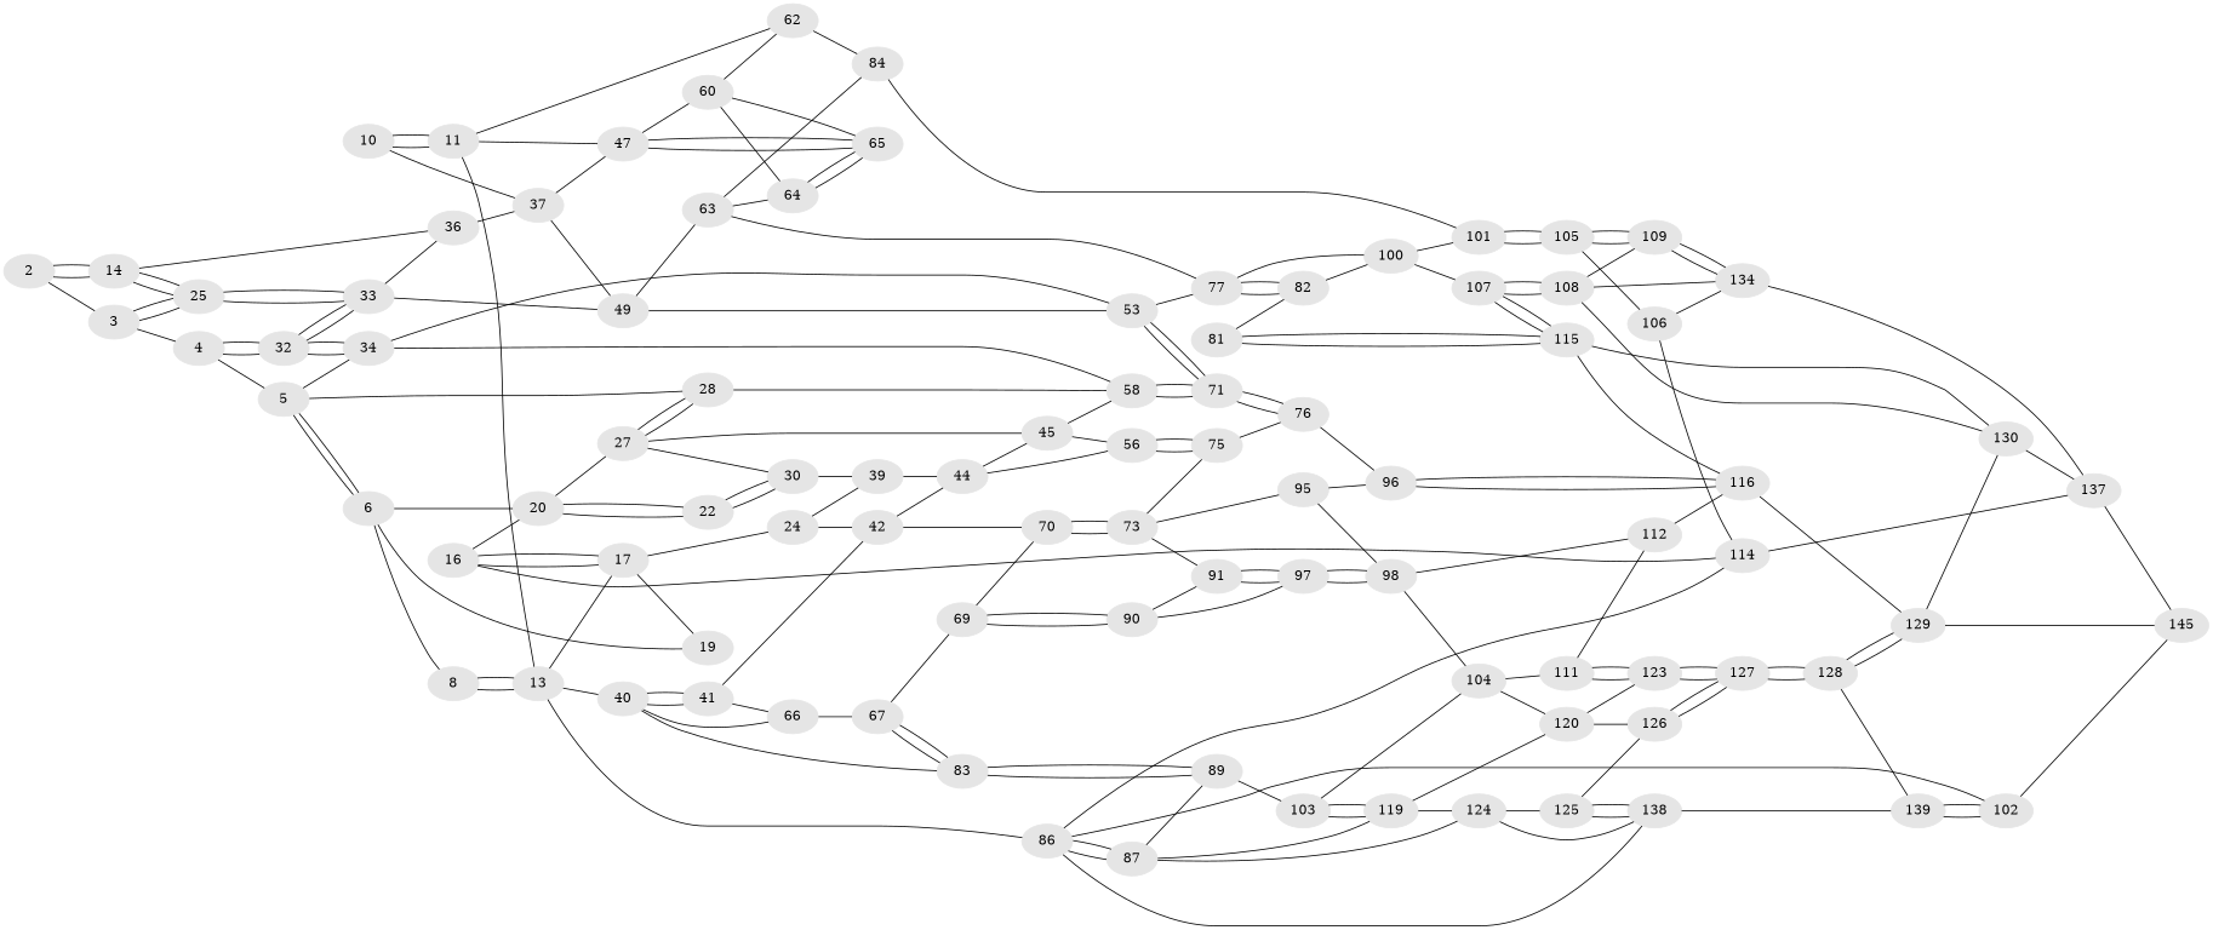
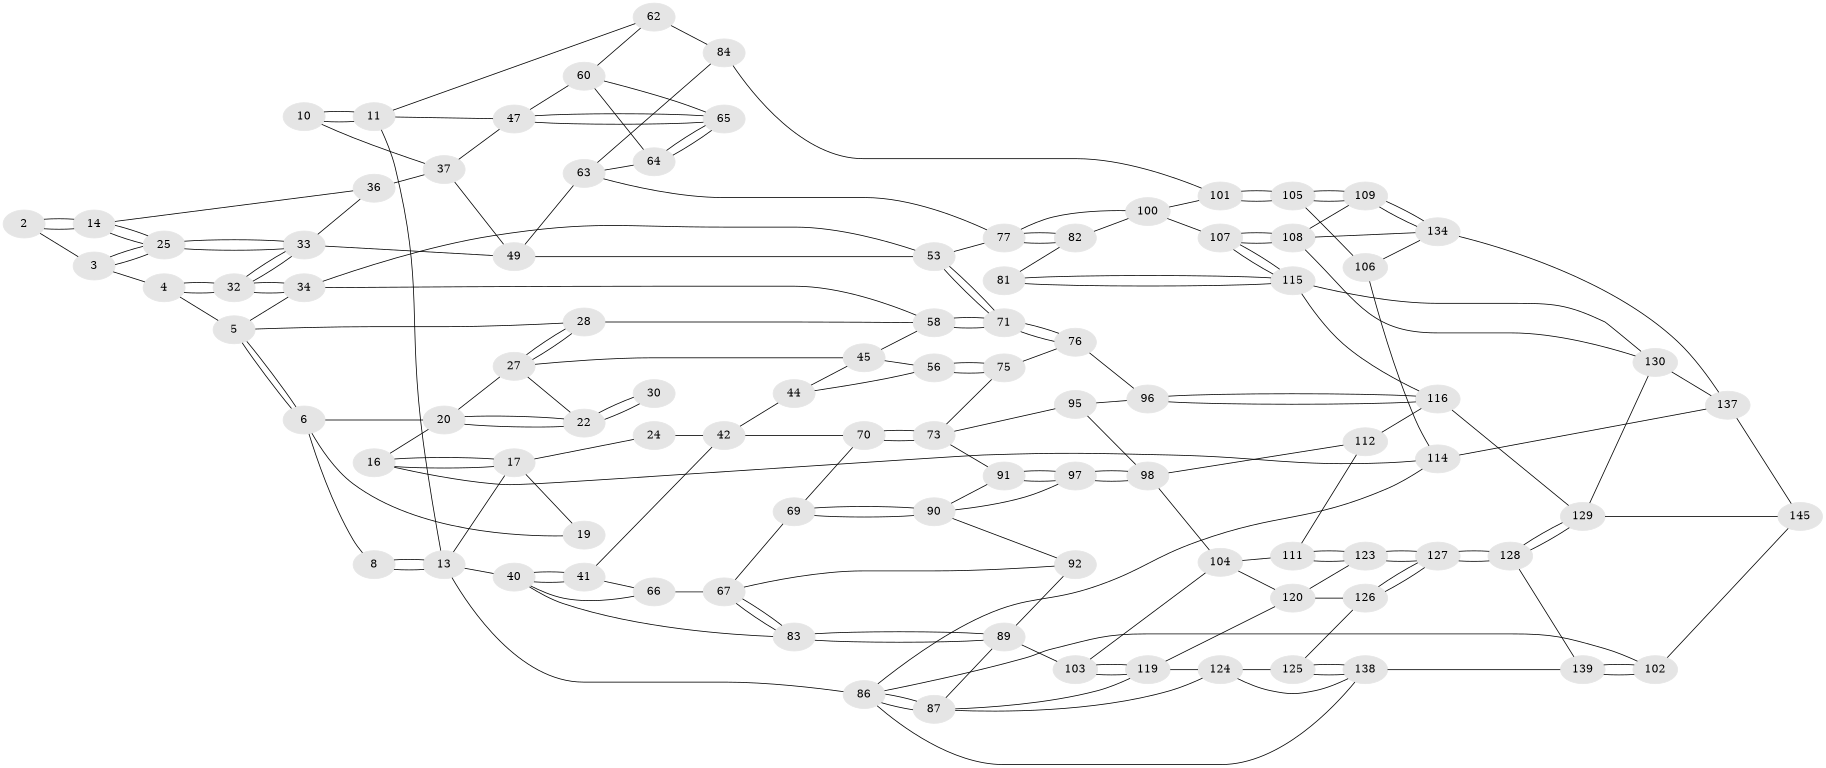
  graph {
    rankdir=LR
    node [color=gray90 style=filled]
    14 [super="+15"]
    2
    3
    11 [super="+12"]
    10
    37 [super="+46"]
    25
    36
    4
    5 [super="+29"]
    32
    33 [super="+43"]
    6 [super="+7"]
    28
    34 [super="+52"]
    8
    19
    20 [super="+21"]
    58 [super="+59"]
    53 [super="+54"]
    13 [super="+26"]
    22 [super="+23"]
    27 [super="+31"]
    17 [super="+18"]
    40 [super="+72"]
    86 [super="+143"]
    47 [super="+48"]
    62 [super="+85"]
    49 [super="+55"]
    60 [super="+61"]
    65
    84
    24 [super="+38"]
    41
    66
    83
    114
    87 [super="+88"]
    138 [super="+141"]
    n40 [label=102 super="+144"]
    137 [super="+146"]
    16
-   39
    42 [super="+50"]
    30 [super="+35"]
    45 [super="+57"]
    44 [super="+51"]
    70
    56
    71
    63 [super="+79"]
    77 [super="+78"]
    67 [super="+68"]
    89 [super="+94"]
    73 [super="+74"]
    75
    64
    76 [super="+80"]
    82
    100 [super="+102"]
    101
    106 [super="+113"]
    134 [super="+136"]
    69
+   92
    90 [super="+93"]
    91
    97
    95
    96
    98 [super="+99"]
    81
    115 [super="+117"]
    116 [super="+118"]
    107
    130 [super="+133"]
    103
    105
    119 [super="+121"]
    124 [super="+135"]
    139 [super="+140"]
    145
    120 [super="+122"]
    125
    104 [super="+110"]
    112
    129 [super="+132"]
    111
    108 [super="+131"]
    109
    123
    126
    127
    128
    14 -- 25
    14 -- 25
    14 -- 36
    2 -- 14
    2 -- 14
    2 -- 3
    3 -- 25
    3 -- 25
    3 -- 4
    11 -- 13
    11 -- 47
    11 -- 62
    10 -- 11
    10 -- 11
    10 -- 37
    37 -- 47
    37 -- 49
    25 -- 33
    25 -- 33
    36 -- 37
    4 -- 5
    4 -- 32
    4 -- 32
    5 -- 6
    5 -- 6
    5 -- 28
    5 -- 34
    32 -- 33
    32 -- 33
    32 -- 34
    32 -- 34
    33 -- 36
    33 -- 49
    6 -- 8
    6 -- 19
    6 -- 20
    28 -- 58
    34 -- 58
    34 -- 53
    8 -- 13
    8 -- 13
    20 -- 22
    20 -- 22
    20 -- 27
    58 -- 71
    58 -- 71
    53 -- 71
    53 -- 71
    53 -- 77
    13 -- 17
    13 -- 40
    13 -- 86
    22 -- 30 [weight=2]
    22 -- 30
    27 -- 28
    27 -- 28
-   27 -- 30
+   27 -- 22
    27 -- 45
    17 -- 19
    17 -- 24
    40 -- 41
    40 -- 41
    40 -- 66
    40 -- 83
    86 -- 114
    86 -- 87
    86 -- 87
    86 -- 138
    86 -- n40
    47 -- 60
    47 -- 65
    47 -- 65
    62 -- 84
    49 -- 53
    49 -- 63
    60 -- 62
    60 -- 65
    60 -- 64
    84 -- 101
-   24 -- 39
    24 -- 42
    41 -- 66
    41 -- 42
    66 -- 67
    83 -- 89
    83 -- 89
    114 -- 137
    87 -- 89
    87 -- 119
    87 -- 124
    138 -- 139
    n40 -- 145
    137 -- 145
    16 -- 20
    16 -- 17
    16 -- 17
    16 -- 114
-   39 -- 44
    42 -- 44
    42 -- 70
-   30 -- 39
    45 -- 58
    45 -- 56
    44 -- 45
    44 -- 56
    70 -- 73
    70 -- 73
    56 -- 75
    56 -- 75
    71 -- 76
    71 -- 76
    63 -- 84
    63 -- 77
    63 -- 64
    77 -- 82
    77 -- 82
    77 -- 100
    67 -- 83
    67 -- 83
    67 -- 69
+   67 -- 92
+   89 -- 92
    89 -- 103
    73 -- 75
    73 -- 91
    73 -- 95
    75 -- 76
    64 -- 65
    64 -- 65
    76 -- 96
    82 -- 100
    100 -- 101
    100 -- 107
    101 -- 105
    101 -- 105
    106 -- 114
    106 -- 134
    134 -- 137
    69 -- 70
    69 -- 90
    69 -- 90
+   90 -- 92
    90 -- 91
    90 -- 97
    91 -- 97
    91 -- 97
    97 -- 98
    97 -- 98
    95 -- 96
    95 -- 98
    96 -- 116
    96 -- 116
    98 -- 104
    98 -- 112
    81 -- 82
    81 -- 115
    81 -- 115
    115 -- 116
    115 -- 130
    116 -- 129
    107 -- 115
    107 -- 115
    107 -- 108
    107 -- 108
    130 -- 137
    103 -- 119
    103 -- 119
    103 -- 104
    105 -- 106
    105 -- 109
    105 -- 109
    119 -- 124
    119 -- 120
    124 -- 138
    124 -- 125
    139 -- n40 [weight=2]
    139 -- n40
    120 -- 123
    120 -- 126
    125 -- 138
    125 -- 138
    125 -- 126
    104 -- 120
    104 -- 111
    112 -- 116
    129 -- 130
    129 -- 145
    111 -- 112
    111 -- 123
    111 -- 123
    108 -- 134
    108 -- 130
    108 -- 109
    109 -- 134
    109 -- 134
    123 -- 127
    123 -- 127
    126 -- 127
    126 -- 127
    127 -- 128
    127 -- 128
    128 -- 139
    128 -- 129
    128 -- 129
  }
